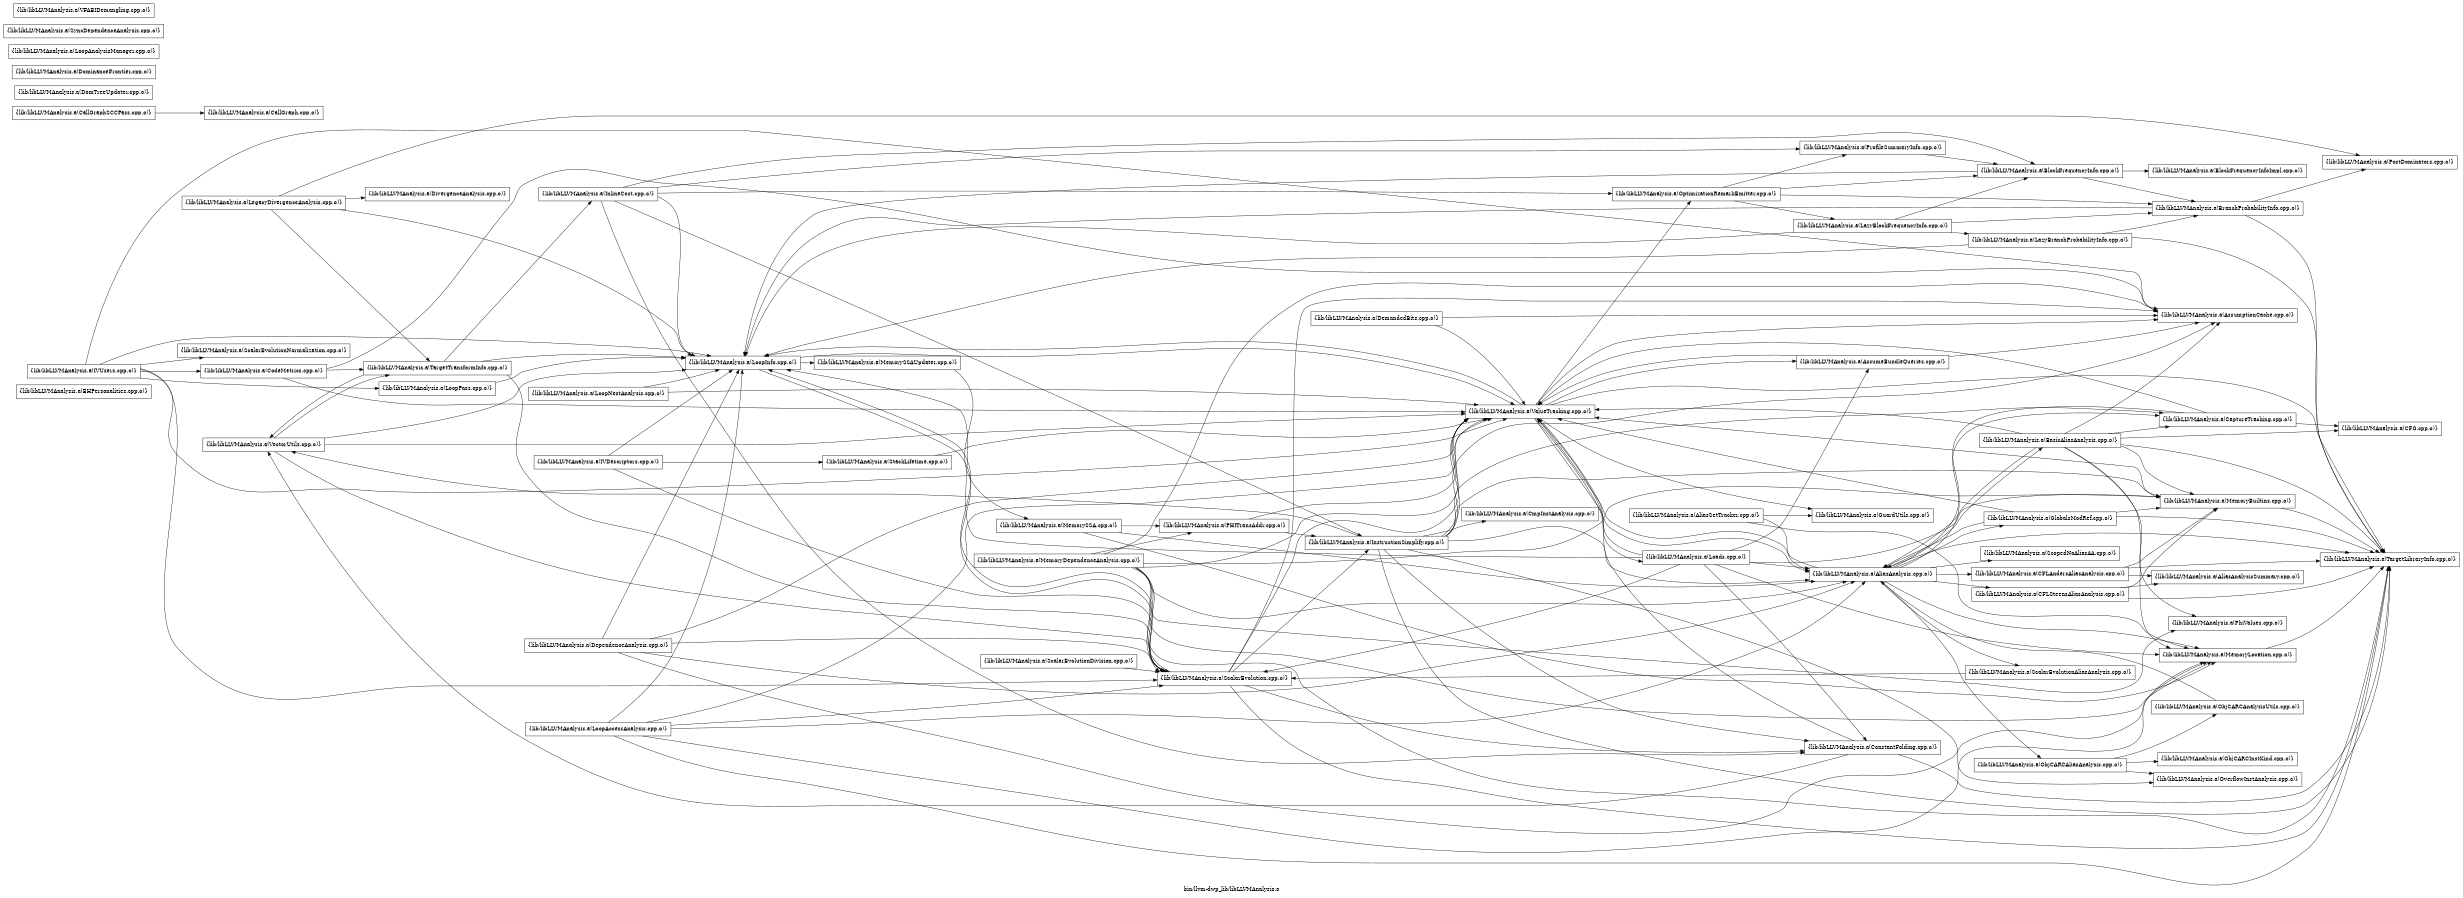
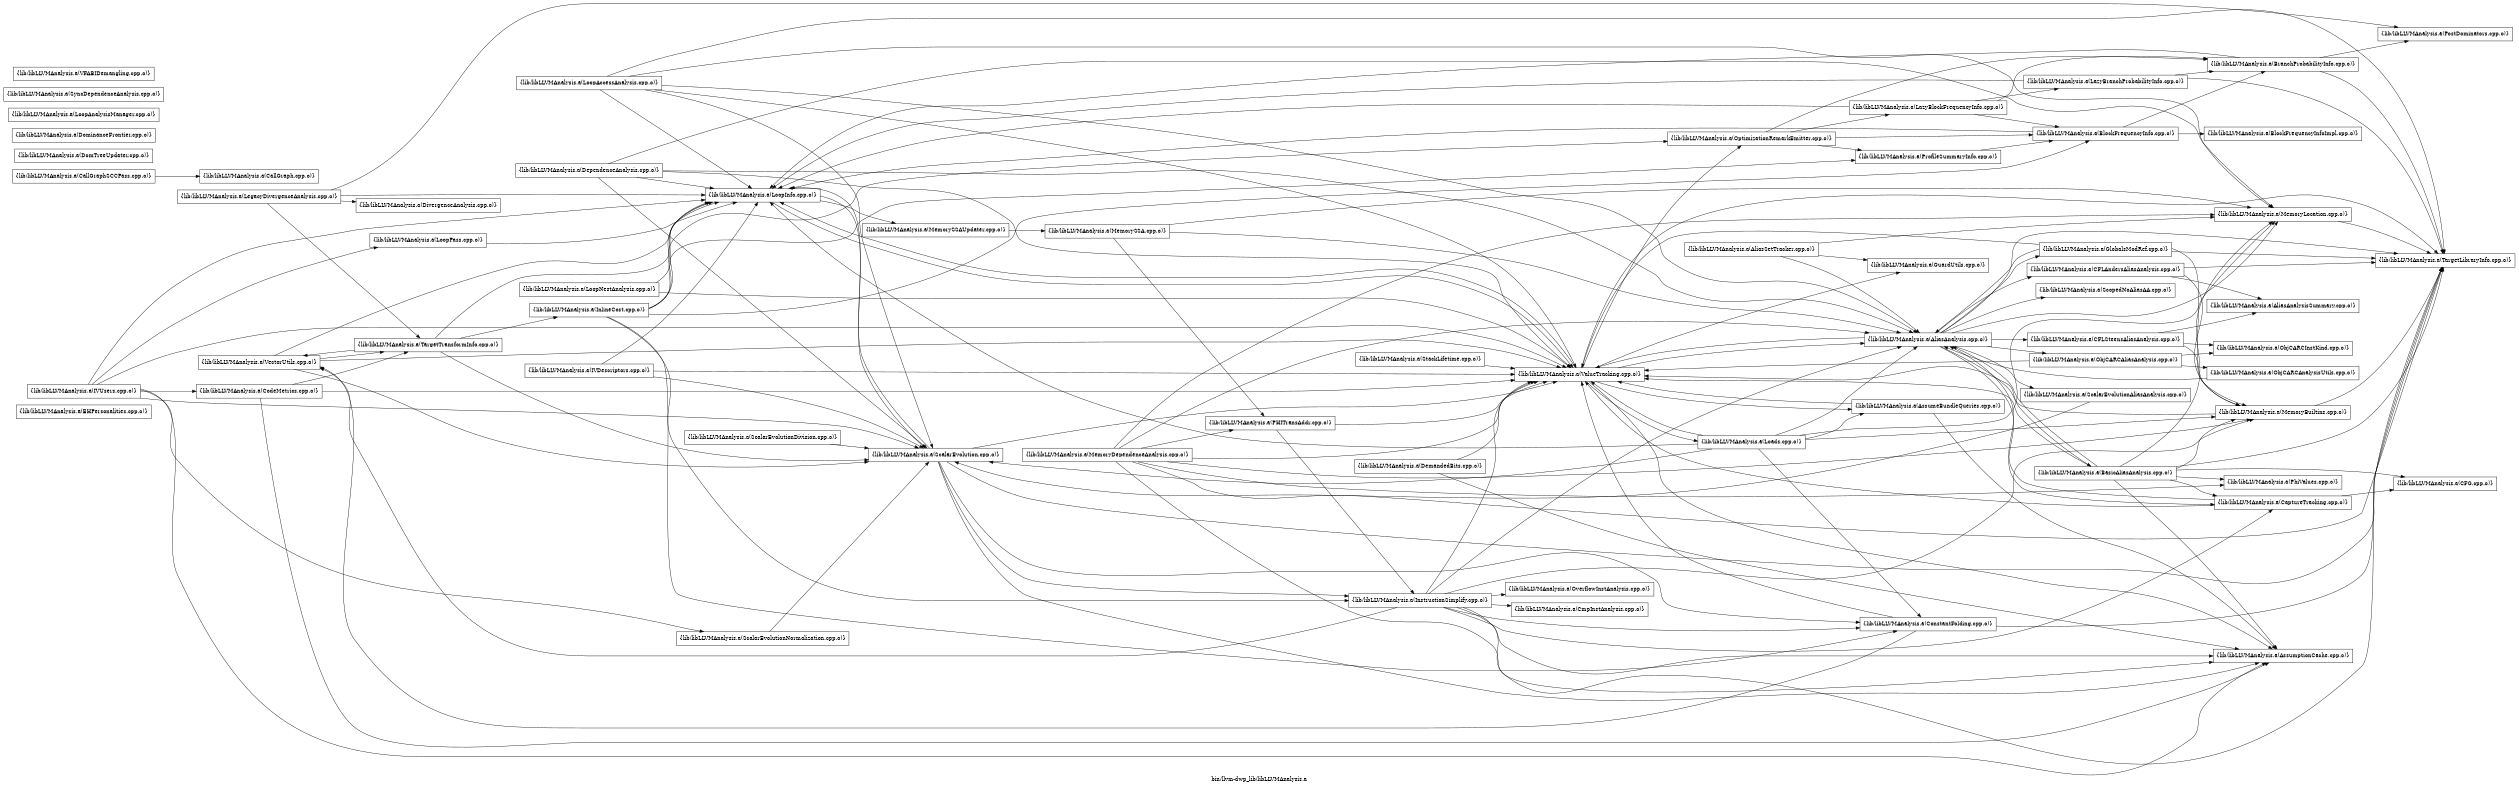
  digraph {
    label="bin/llvm-dwp_lib/libLLVMAnalysis.a"
    rankdir=LR
    node [group=0 shape=box]
    n1 [label="{lib/libLLVMAnalysis.a(EHPersonalities.cpp.o)}"]
    n2 [label="{lib/libLLVMAnalysis.a(VectorUtils.cpp.o)}"]
    n3 [label="{lib/libLLVMAnalysis.a(LoopInfo.cpp.o)}"]
    n4 [label="{lib/libLLVMAnalysis.a(ScalarEvolution.cpp.o)}"]
    n5 [label="{lib/libLLVMAnalysis.a(TargetTransformInfo.cpp.o)}"]
    n6 [label="{lib/libLLVMAnalysis.a(ValueTracking.cpp.o)}"]
    n7 [label="{lib/libLLVMAnalysis.a(MemorySSAUpdater.cpp.o)}"]
    n8 [label="{lib/libLLVMAnalysis.a(AssumptionCache.cpp.o)}"]
    n9 [label="{lib/libLLVMAnalysis.a(TargetLibraryInfo.cpp.o)}"]
    n10 [label="{lib/libLLVMAnalysis.a(ConstantFolding.cpp.o)}"]
    n11 [label="{lib/libLLVMAnalysis.a(InstructionSimplify.cpp.o)}"]
    n12 [label="{lib/libLLVMAnalysis.a(InlineCost.cpp.o)}"]
    n13 [label="{lib/libLLVMAnalysis.a(AliasAnalysis.cpp.o)}"]
    n14 [label="{lib/libLLVMAnalysis.a(AssumeBundleQueries.cpp.o)}"]
    n15 [label="{lib/libLLVMAnalysis.a(GuardUtils.cpp.o)}"]
    n16 [label="{lib/libLLVMAnalysis.a(Loads.cpp.o)}"]
    n17 [label="{lib/libLLVMAnalysis.a(OptimizationRemarkEmitter.cpp.o)}"]
    n18 [label="{lib/libLLVMAnalysis.a(IVDescriptors.cpp.o)}"]
    n19 [label="{lib/libLLVMAnalysis.a(MemorySSA.cpp.o)}"]
    n20 [label="{lib/libLLVMAnalysis.a(CaptureTracking.cpp.o)}"]
    n21 [label="{lib/libLLVMAnalysis.a(MemoryBuiltins.cpp.o)}"]
    n22 [label="{lib/libLLVMAnalysis.a(CmpInstAnalysis.cpp.o)}"]
    n23 [label="{lib/libLLVMAnalysis.a(OverflowInstAnalysis.cpp.o)}"]
    n24 [label="{lib/libLLVMAnalysis.a(BasicAliasAnalysis.cpp.o)}"]
    n25 [label="{lib/libLLVMAnalysis.a(CFLAndersAliasAnalysis.cpp.o)}"]
    n26 [label="{lib/libLLVMAnalysis.a(CFLSteensAliasAnalysis.cpp.o)}"]
    n27 [label="{lib/libLLVMAnalysis.a(GlobalsModRef.cpp.o)}"]
    n28 [label="{lib/libLLVMAnalysis.a(MemoryLocation.cpp.o)}"]
    n29 [label="{lib/libLLVMAnalysis.a(ObjCARCAliasAnalysis.cpp.o)}"]
    n30 [label="{lib/libLLVMAnalysis.a(ScalarEvolutionAliasAnalysis.cpp.o)}"]
    n31 [label="{lib/libLLVMAnalysis.a(ScopedNoAliasAA.cpp.o)}"]
    n32 [label="{lib/libLLVMAnalysis.a(ProfileSummaryInfo.cpp.o)}"]
    n33 [label="{lib/libLLVMAnalysis.a(BlockFrequencyInfo.cpp.o)}"]
    n34 [label="{lib/libLLVMAnalysis.a(BranchProbabilityInfo.cpp.o)}"]
    n35 [label="{lib/libLLVMAnalysis.a(LazyBlockFrequencyInfo.cpp.o)}"]
    n36 [label="{lib/libLLVMAnalysis.a(CFG.cpp.o)}"]
    n37 [label="{lib/libLLVMAnalysis.a(PhiValues.cpp.o)}"]
    n38 [label="{lib/libLLVMAnalysis.a(AliasAnalysisSummary.cpp.o)}"]
    n39 [label="{lib/libLLVMAnalysis.a(ObjCARCInstKind.cpp.o)}"]
    n40 [label="{lib/libLLVMAnalysis.a(ObjCARCAnalysisUtils.cpp.o)}"]
    n41 [label="{lib/libLLVMAnalysis.a(BlockFrequencyInfoImpl.cpp.o)}"]
    n42 [label="{lib/libLLVMAnalysis.a(PostDominators.cpp.o)}"]
    n43 [label="{lib/libLLVMAnalysis.a(LazyBranchProbabilityInfo.cpp.o)}"]
    n44 [label="{lib/libLLVMAnalysis.a(CallGraph.cpp.o)}"]
    n45 [label="{lib/libLLVMAnalysis.a(DomTreeUpdater.cpp.o)}"]
    n46 [label="{lib/libLLVMAnalysis.a(PHITransAddr.cpp.o)}"]
    n47 [label="{lib/libLLVMAnalysis.a(LegacyDivergenceAnalysis.cpp.o)}"]
    n48 [label="{lib/libLLVMAnalysis.a(DivergenceAnalysis.cpp.o)}"]
    n49 [label="{lib/libLLVMAnalysis.a(DominanceFrontier.cpp.o)}"]
    n50 [label="{lib/libLLVMAnalysis.a(IVUsers.cpp.o)}"]
    n51 [label="{lib/libLLVMAnalysis.a(CodeMetrics.cpp.o)}"]
    n52 [label="{lib/libLLVMAnalysis.a(LoopPass.cpp.o)}"]
    n53 [label="{lib/libLLVMAnalysis.a(ScalarEvolutionNormalization.cpp.o)}"]
    n54 [label="{lib/libLLVMAnalysis.a(MemoryDependenceAnalysis.cpp.o)}"]
    n55 [label="{lib/libLLVMAnalysis.a(CallGraphSCCPass.cpp.o)}"]
    n56 [label="{lib/libLLVMAnalysis.a(StackLifetime.cpp.o)}"]
    n57 [label="{lib/libLLVMAnalysis.a(DemandedBits.cpp.o)}"]
    n58 [label="{lib/libLLVMAnalysis.a(LoopAccessAnalysis.cpp.o)}"]
    n59 [label="{lib/libLLVMAnalysis.a(DependenceAnalysis.cpp.o)}"]
    n60 [label="{lib/libLLVMAnalysis.a(AliasSetTracker.cpp.o)}"]
    n61 [label="{lib/libLLVMAnalysis.a(LoopAnalysisManager.cpp.o)}"]
    n62 [label="{lib/libLLVMAnalysis.a(LoopNestAnalysis.cpp.o)}"]
    n63 [label="{lib/libLLVMAnalysis.a(ScalarEvolutionDivision.cpp.o)}"]
    n64 [label="{lib/libLLVMAnalysis.a(SyncDependenceAnalysis.cpp.o)}"]
    n65 [label="{lib/libLLVMAnalysis.a(VFABIDemangling.cpp.o)}"]
    n2 -> n3
    n2 -> n4
    n2 -> n5
    n2 -> n6
    n3 -> n4
    n3 -> n6
    n3 -> n7
    n4 -> n3
    n4 -> n6
    n4 -> n8
    n4 -> n9
    n4 -> n10
    n4 -> n11
    n5 -> n2
    n5 -> n3
    n5 -> n4
    n5 -> n12
    n6 -> n3
    n6 -> n8
    n6 -> n9
    n6 -> n13
    n6 -> n14
    n6 -> n15
    n6 -> n16
    n6 -> n17
    n7 -> n19
    n10 -> n2
    n10 -> n6
    n10 -> n9
    n11 -> n2
    n11 -> n6
    n11 -> n8
    n11 -> n9
    n11 -> n10
    n11 -> n13
    n11 -> n20
    n11 -> n21
    n11 -> n22
    n11 -> n23
    n12 -> n3
    n12 -> n10
    n12 -> n11
    n12 -> n17
    n12 -> n32
    n12 -> n33
    n13 -> n6
    n13 -> n9
    n13 -> n20
    n13 -> n24
    n13 -> n25
    n13 -> n26
    n13 -> n27
    n13 -> n28
    n13 -> n29
    n13 -> n30
    n13 -> n31
    n14 -> n6
    n14 -> n8
    n16 -> n3
    n16 -> n4
    n16 -> n6
    n16 -> n10
    n16 -> n13
    n16 -> n14
    n16 -> n21
    n16 -> n28
    n17 -> n32
    n17 -> n33
    n17 -> n34
    n17 -> n35
    n18 -> n3
    n18 -> n4
-   n18 -> n56
+   n18 -> n6
    n19 -> n13
    n19 -> n28
    n19 -> n46
    n20 -> n6
    n20 -> n13
    n20 -> n36
    n21 -> n6
    n21 -> n9
    n24 -> n6
    n24 -> n8
    n24 -> n9
    n24 -> n13
    n24 -> n20
    n24 -> n21
    n24 -> n28
    n24 -> n36
    n24 -> n37
    n25 -> n9
    n25 -> n21
    n25 -> n38
-   n26 -> n9
+   n26 -> n39
    n26 -> n21
    n26 -> n38
    n27 -> n6
    n27 -> n9
    n27 -> n13
    n27 -> n21
    n28 -> n9
-   n29 -> n23
+   n29 -> n6
    n29 -> n39
    n29 -> n40
    n30 -> n4
    n32 -> n33
    n33 -> n3
    n33 -> n34
    n33 -> n41
    n34 -> n3
    n34 -> n9
    n34 -> n42
    n35 -> n3
    n35 -> n33
    n35 -> n34
    n35 -> n43
    n40 -> n13
    n43 -> n3
    n43 -> n9
    n43 -> n34
    n46 -> n6
    n46 -> n11
    n47 -> n3
    n47 -> n5
    n47 -> n42
    n47 -> n48
    n50 -> n3
    n50 -> n4
    n50 -> n6
    n50 -> n8
    n50 -> n51
    n50 -> n52
    n50 -> n53
    n51 -> n5
    n51 -> n6
    n51 -> n8
    n52 -> n3
-   n54 -> n4
+   n53 -> n4
    n54 -> n6
    n54 -> n8
    n54 -> n9
    n54 -> n13
    n54 -> n21
    n54 -> n28
    n54 -> n37
    n54 -> n46
    n55 -> n44
    n56 -> n6
    n57 -> n6
    n57 -> n8
    n58 -> n3
    n58 -> n4
    n58 -> n6
    n58 -> n9
    n58 -> n13
    n58 -> n28
    n59 -> n3
    n59 -> n4
    n59 -> n6
    n59 -> n13
    n59 -> n28
    n60 -> n13
    n60 -> n15
    n60 -> n28
    n62 -> n3
    n62 -> n6
    n63 -> n4
  }
